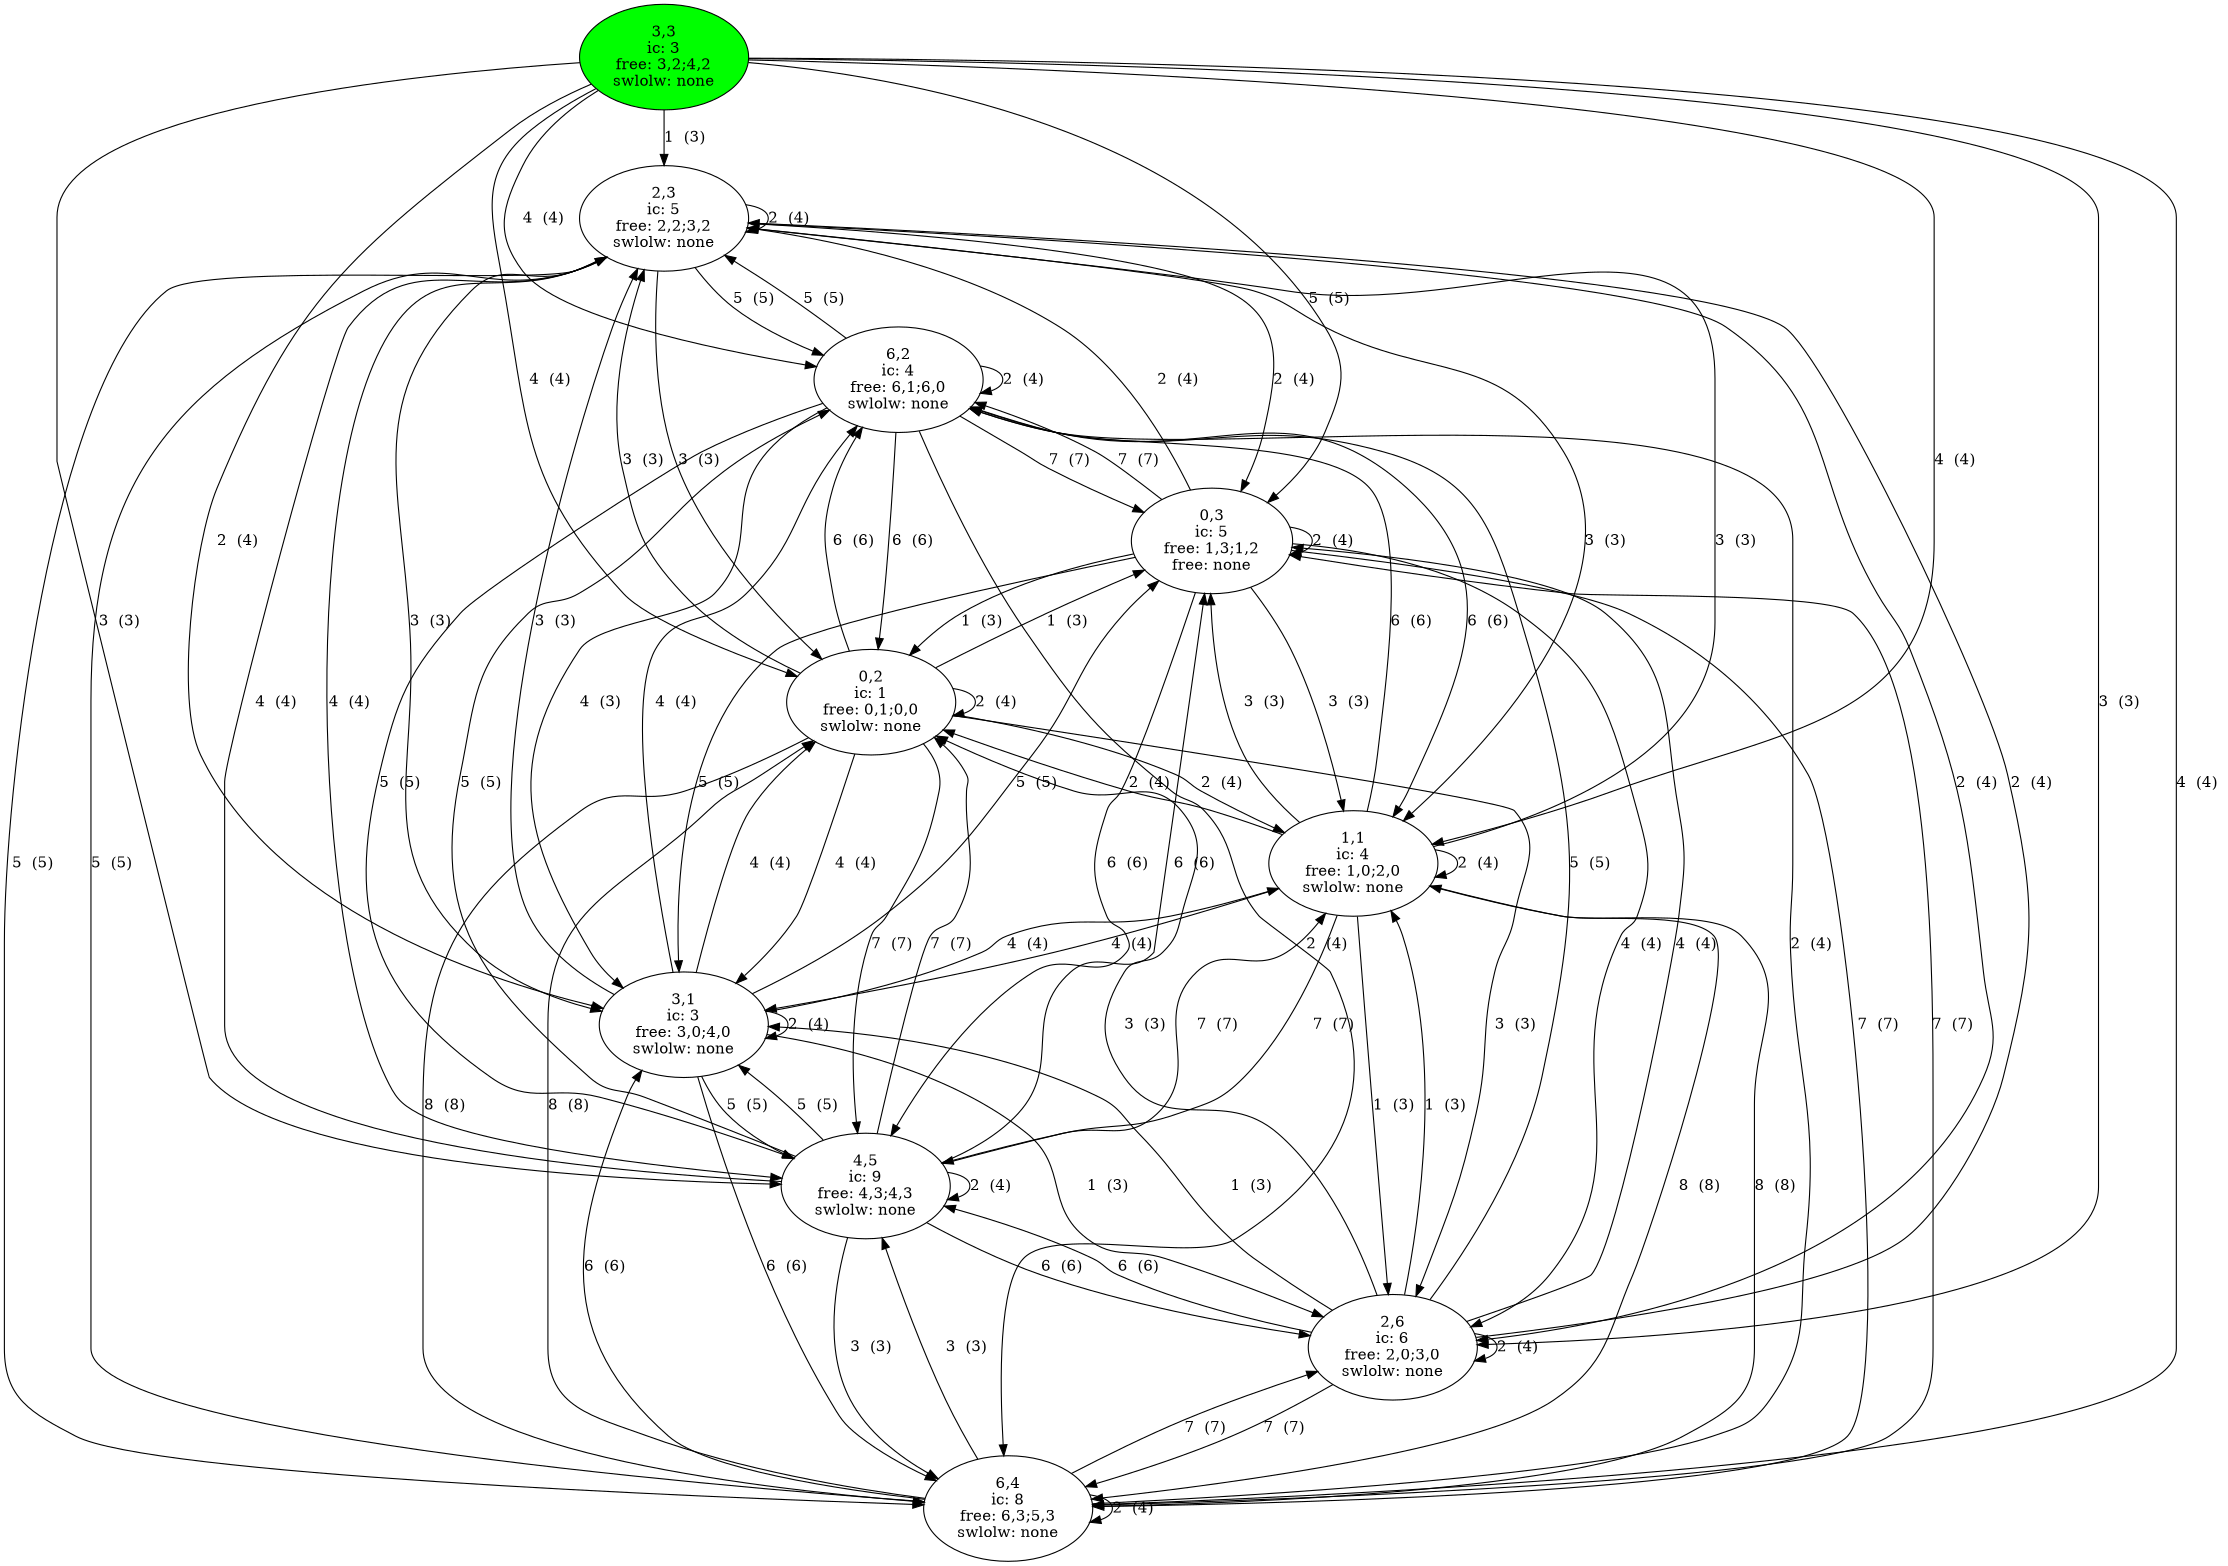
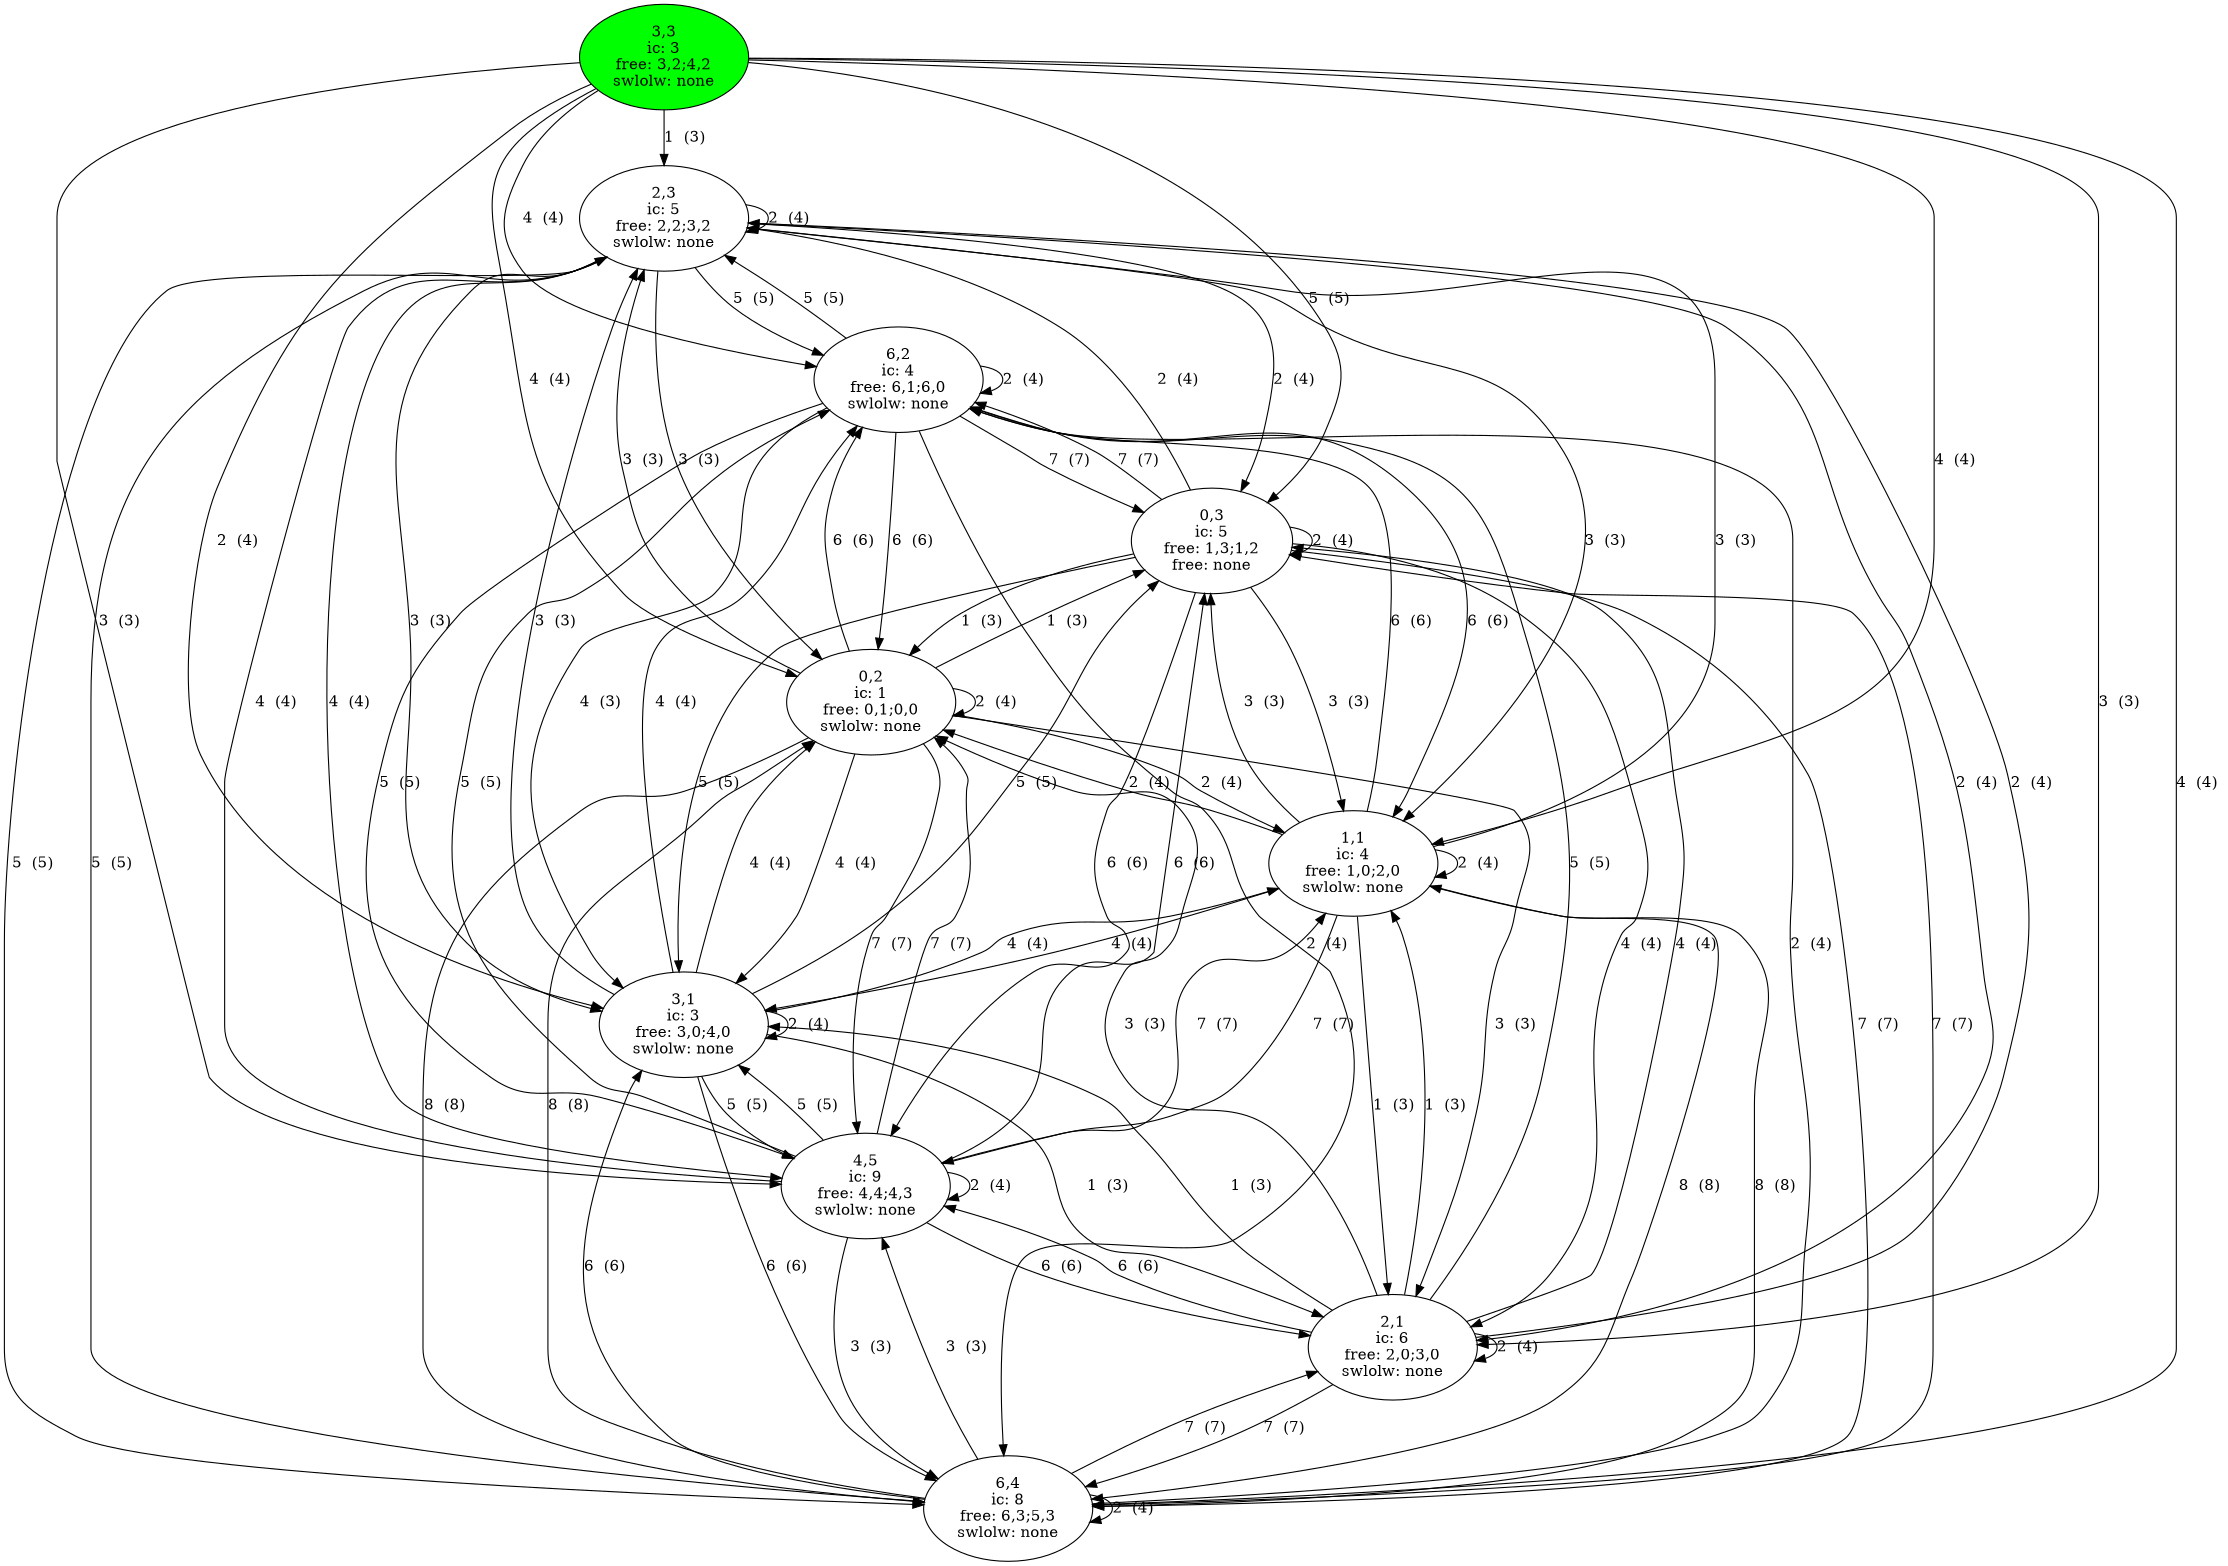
  digraph {
    compound=true
    n1 [label="2,3\nic: 5\nfree: 2,2;3,2\nswlolw: none"]
    n2 [label="6,2\nic: 4\nfree: 6,1;6,0\nswlolw: none"]
    n3 [label="6,4\nic: 8\nfree: 6,3;5,3\nswlolw: none"]
-   n4 [label="2,6\nic: 6\nfree: 2,0;3,0\nswlolw: none"]
-   n5 [label="4,5\nic: 9\nfree: 4,3;4,3\nswlolw: none"]
+   n4 [label="2,1\nic: 6\nfree: 2,0;3,0\nswlolw: none"]
+   n5 [label="4,5\nic: 9\nfree: 4,4;4,3\nswlolw: none"]
    n6 [label="3,1\nic: 3\nfree: 3,0;4,0\nswlolw: none"]
    n7 [label="1,1\nic: 4\nfree: 1,0;2,0\nswlolw: none"]
    n8 [label="0,2\nic: 1\nfree: 0,1;0,0\nswlolw: none"]
    n9 [label="0,3\nic: 5\nfree: 1,3;1,2\nfree: none"]
    n10 [fillcolor=green label="3,3\nic: 3\nfree: 3,2;4,2\nswlolw: none" style=filled]
    n1 -> n1 [label="2  (4) "]
    n1 -> n2 [label="5  (5) "]
    n1 -> n3 [label="5  (5) "]
    n1 -> n4 [label="2  (4) "]
    n1 -> n5 [label="4  (4) "]
    n1 -> n6 [label="3  (3) "]
    n1 -> n7 [label="3  (3) "]
    n1 -> n8 [label="3  (3) "]
    n1 -> n9 [label="2  (4) "]
    n2 -> n1 [label="5  (5) "]
    n2 -> n2 [label="2  (4) "]
    n2 -> n3 [label="2  (4) "]
    n2 -> n5 [label="5  (5) "]
    n2 -> n6 [label="4  (3) "]
    n2 -> n7 [label="6  (6) "]
    n2 -> n8 [label="6  (6) "]
    n2 -> n9 [label="7  (7) "]
    n3 -> n1 [label="5  (5) "]
    n3 -> n2 [label="2  (4) "]
    n3 -> n3 [label="2  (4) "]
    n3 -> n4 [label="7  (7) "]
    n3 -> n5 [label="3  (3) "]
    n3 -> n6 [label="6  (6) "]
    n3 -> n7 [label="8  (8) "]
    n3 -> n8 [label="8  (8) "]
    n3 -> n9 [label="7  (7) "]
    n4 -> n1 [label="2  (4) "]
    n4 -> n2 [label="5  (5) "]
    n4 -> n3 [label="7  (7) "]
    n4 -> n4 [label="2  (4) "]
    n4 -> n5 [label="6  (6) "]
    n4 -> n6 [label="1  (3) "]
    n4 -> n7 [label="1  (3) "]
    n4 -> n8 [label="3  (3) "]
    n4 -> n9 [label="4  (4) "]
    n5 -> n1 [label="4  (4) "]
    n5 -> n2 [label="5  (5) "]
    n5 -> n3 [label="3  (3) "]
    n5 -> n4 [label="6  (6) "]
    n5 -> n5 [label="2  (4) "]
    n5 -> n6 [label="5  (5) "]
    n5 -> n7 [label="7  (7) "]
    n5 -> n8 [label="7  (7) "]
    n5 -> n9 [label="6  (6) "]
    n6 -> n1 [label="3  (3) "]
    n6 -> n2 [label="4  (4) "]
    n6 -> n3 [label="6  (6) "]
    n6 -> n4 [label="1  (3) "]
    n6 -> n5 [label="5  (5) "]
    n6 -> n6 [label="2  (4) "]
    n6 -> n7 [label="4  (4) "]
    n6 -> n8 [label="4  (4) "]
    n6 -> n9 [label="5  (5) "]
    n7 -> n1 [label="3  (3) "]
    n7 -> n2 [label="6  (6) "]
    n7 -> n3 [label="8  (8) "]
    n7 -> n4 [label="1  (3) "]
    n7 -> n5 [label="7  (7) "]
    n7 -> n6 [label="4  (4) "]
    n7 -> n7 [label="2  (4) "]
    n7 -> n8 [label="2  (4) "]
    n7 -> n9 [label="3  (3) "]
    n8 -> n1 [label="3  (3) "]
    n8 -> n2 [label="6  (6) "]
    n8 -> n3 [label="8  (8) "]
    n8 -> n4 [label="3  (3) "]
    n8 -> n5 [label="7  (7) "]
    n8 -> n6 [label="4  (4) "]
    n8 -> n7 [label="2  (4) "]
    n8 -> n8 [label="2  (4) "]
    n8 -> n9 [label="1  (3) "]
    n9 -> n1 [label="2  (4) "]
    n9 -> n2 [label="7  (7) "]
    n9 -> n3 [label="7  (7) "]
    n9 -> n4 [label="4  (4) "]
    n9 -> n5 [label="6  (6) "]
    n9 -> n6 [label="5  (5) "]
    n9 -> n7 [label="3  (3) "]
    n9 -> n8 [label="1  (3) "]
    n9 -> n9 [label="2  (4) "]
    n10 -> n1 [label="1  (3) "]
    n10 -> n2 [label="4  (4) "]
    n10 -> n3 [label="4  (4) "]
    n10 -> n4 [label="3  (3) "]
    n10 -> n5 [label="3  (3) "]
    n10 -> n6 [label="2  (4) "]
    n10 -> n7 [label="4  (4) "]
    n10 -> n8 [label="4  (4) "]
    n10 -> n9 [label="5  (5) "]
  }
